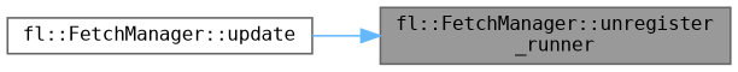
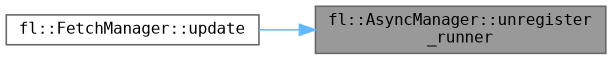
  digraph {
    rankdir=RL
    fontname="DejaVu Sans Mono"
    node [fontname="DejaVu Sans Mono" fontsize=10 shape=box style=filled]
-   n1 [color=gray40 fillcolor=grey60 fontcolor=black height=0.2 label="fl::FetchManager::unregister\l_runner" width=0.4]
+   n1 [color=gray40 fillcolor=grey60 fontcolor=black height=0.2 label="fl::AsyncManager::unregister\l_runner" width=0.4]
    n2 [color=grey40 fillcolor=white height=0.2 label="fl::FetchManager::update" width=0.4]
    n1 -> n2 [color=steelblue1 dir=back fontname="DejaVu Sans Mono" fontsize=10 labelfontname=Helvetica labelfontsize=10 style=solid]
  }
